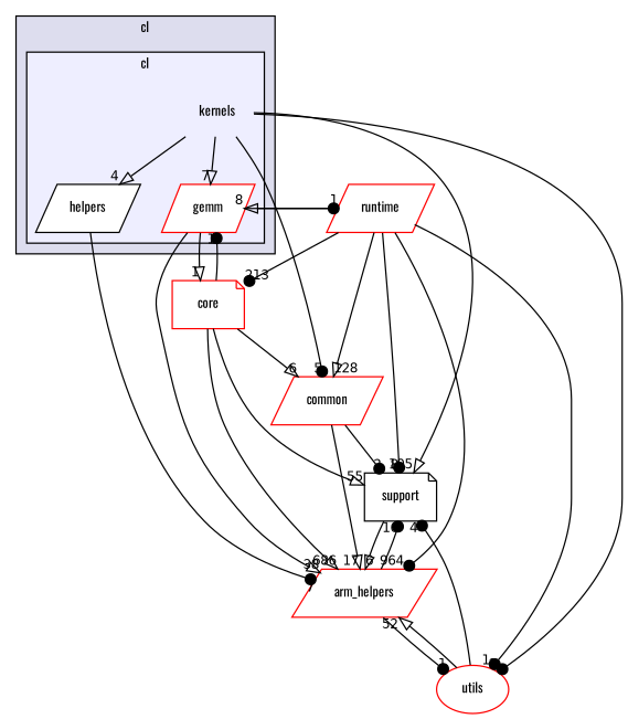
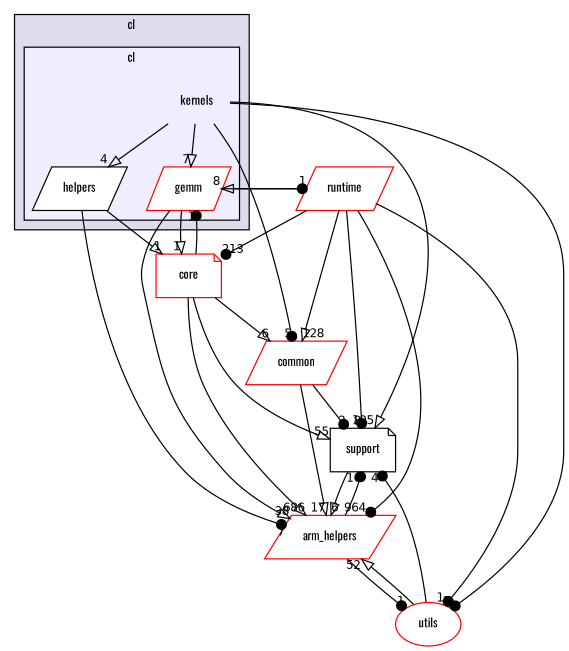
  digraph {
    compound=true
    fontname=Oswald
    node [color=red fontname=Oswald fontsize=10 shape=parallelogram fillcolor=white style=filled]
    edge [arrowhead=onormal fontname=Oswald headlabel=1 labeldistance=1.5 labelfontname=Helvetica labelfontsize=10]
    n1 [label=kernels shape=plaintext fillcolor="" style=""]
    n2 [label=gemm]
    n3 [label=helpers color=""]
    n4 [label=support shape=note color="" fillcolor="" style=""]
    n5 [label=utils shape=ellipse]
    n6 [label=common]
    n7 [label=arm_helpers]
    n8 [label=core shape=note]
    n9 [label=runtime]
    subgraph cluster_1 {
      bgcolor="#ddddee"
      fontsize=10
      label=cl
      pencolor=black
      subgraph cluster_2 {
        bgcolor="#eeeeff"
        fontsize=10
        label=cl
        pencolor=black
        n1
        n2
        n3
      }
    }
    n1 -> n2 [headlabel=7]
    n1 -> n3 [headlabel=4]
    n1 -> n4 [headlabel=105]
    n1 -> n5 [arrowhead=dot headlabel=2]
    n1 -> n6 [arrowhead=dot headlabel=5]
    n2 -> n7 [headlabel=38]
    n2 -> n8
    n2 -> n9 [arrowhead=dot]
    n3 -> n7 [arrowhead=dot headlabel=7]
+   n3 -> n8
    n4 -> n7 [headlabel=6]
    n5 -> n4 [arrowhead=dot headlabel=4]
    n5 -> n7 [headlabel=52]
    n6 -> n4 [arrowhead=dot headlabel=2]
    n6 -> n7 [headlabel=17]
    n7 -> n4 [arrowhead=dot headlabel=16]
    n7 -> n5 [arrowhead=dot]
    n8 -> n2 [arrowhead=dot]
    n8 -> n4 [headlabel=55]
    n8 -> n6 [headlabel=6]
    n8 -> n7 [headlabel=686]
    n9 -> n2 [headlabel=8]
    n9 -> n4 [arrowhead=dot headlabel=8]
    n9 -> n5 [arrowhead=dot]
    n9 -> n6 [headlabel=128]
    n9 -> n7 [arrowhead=dot headlabel=964]
    n9 -> n8 [arrowhead=dot headlabel=213]
  }
